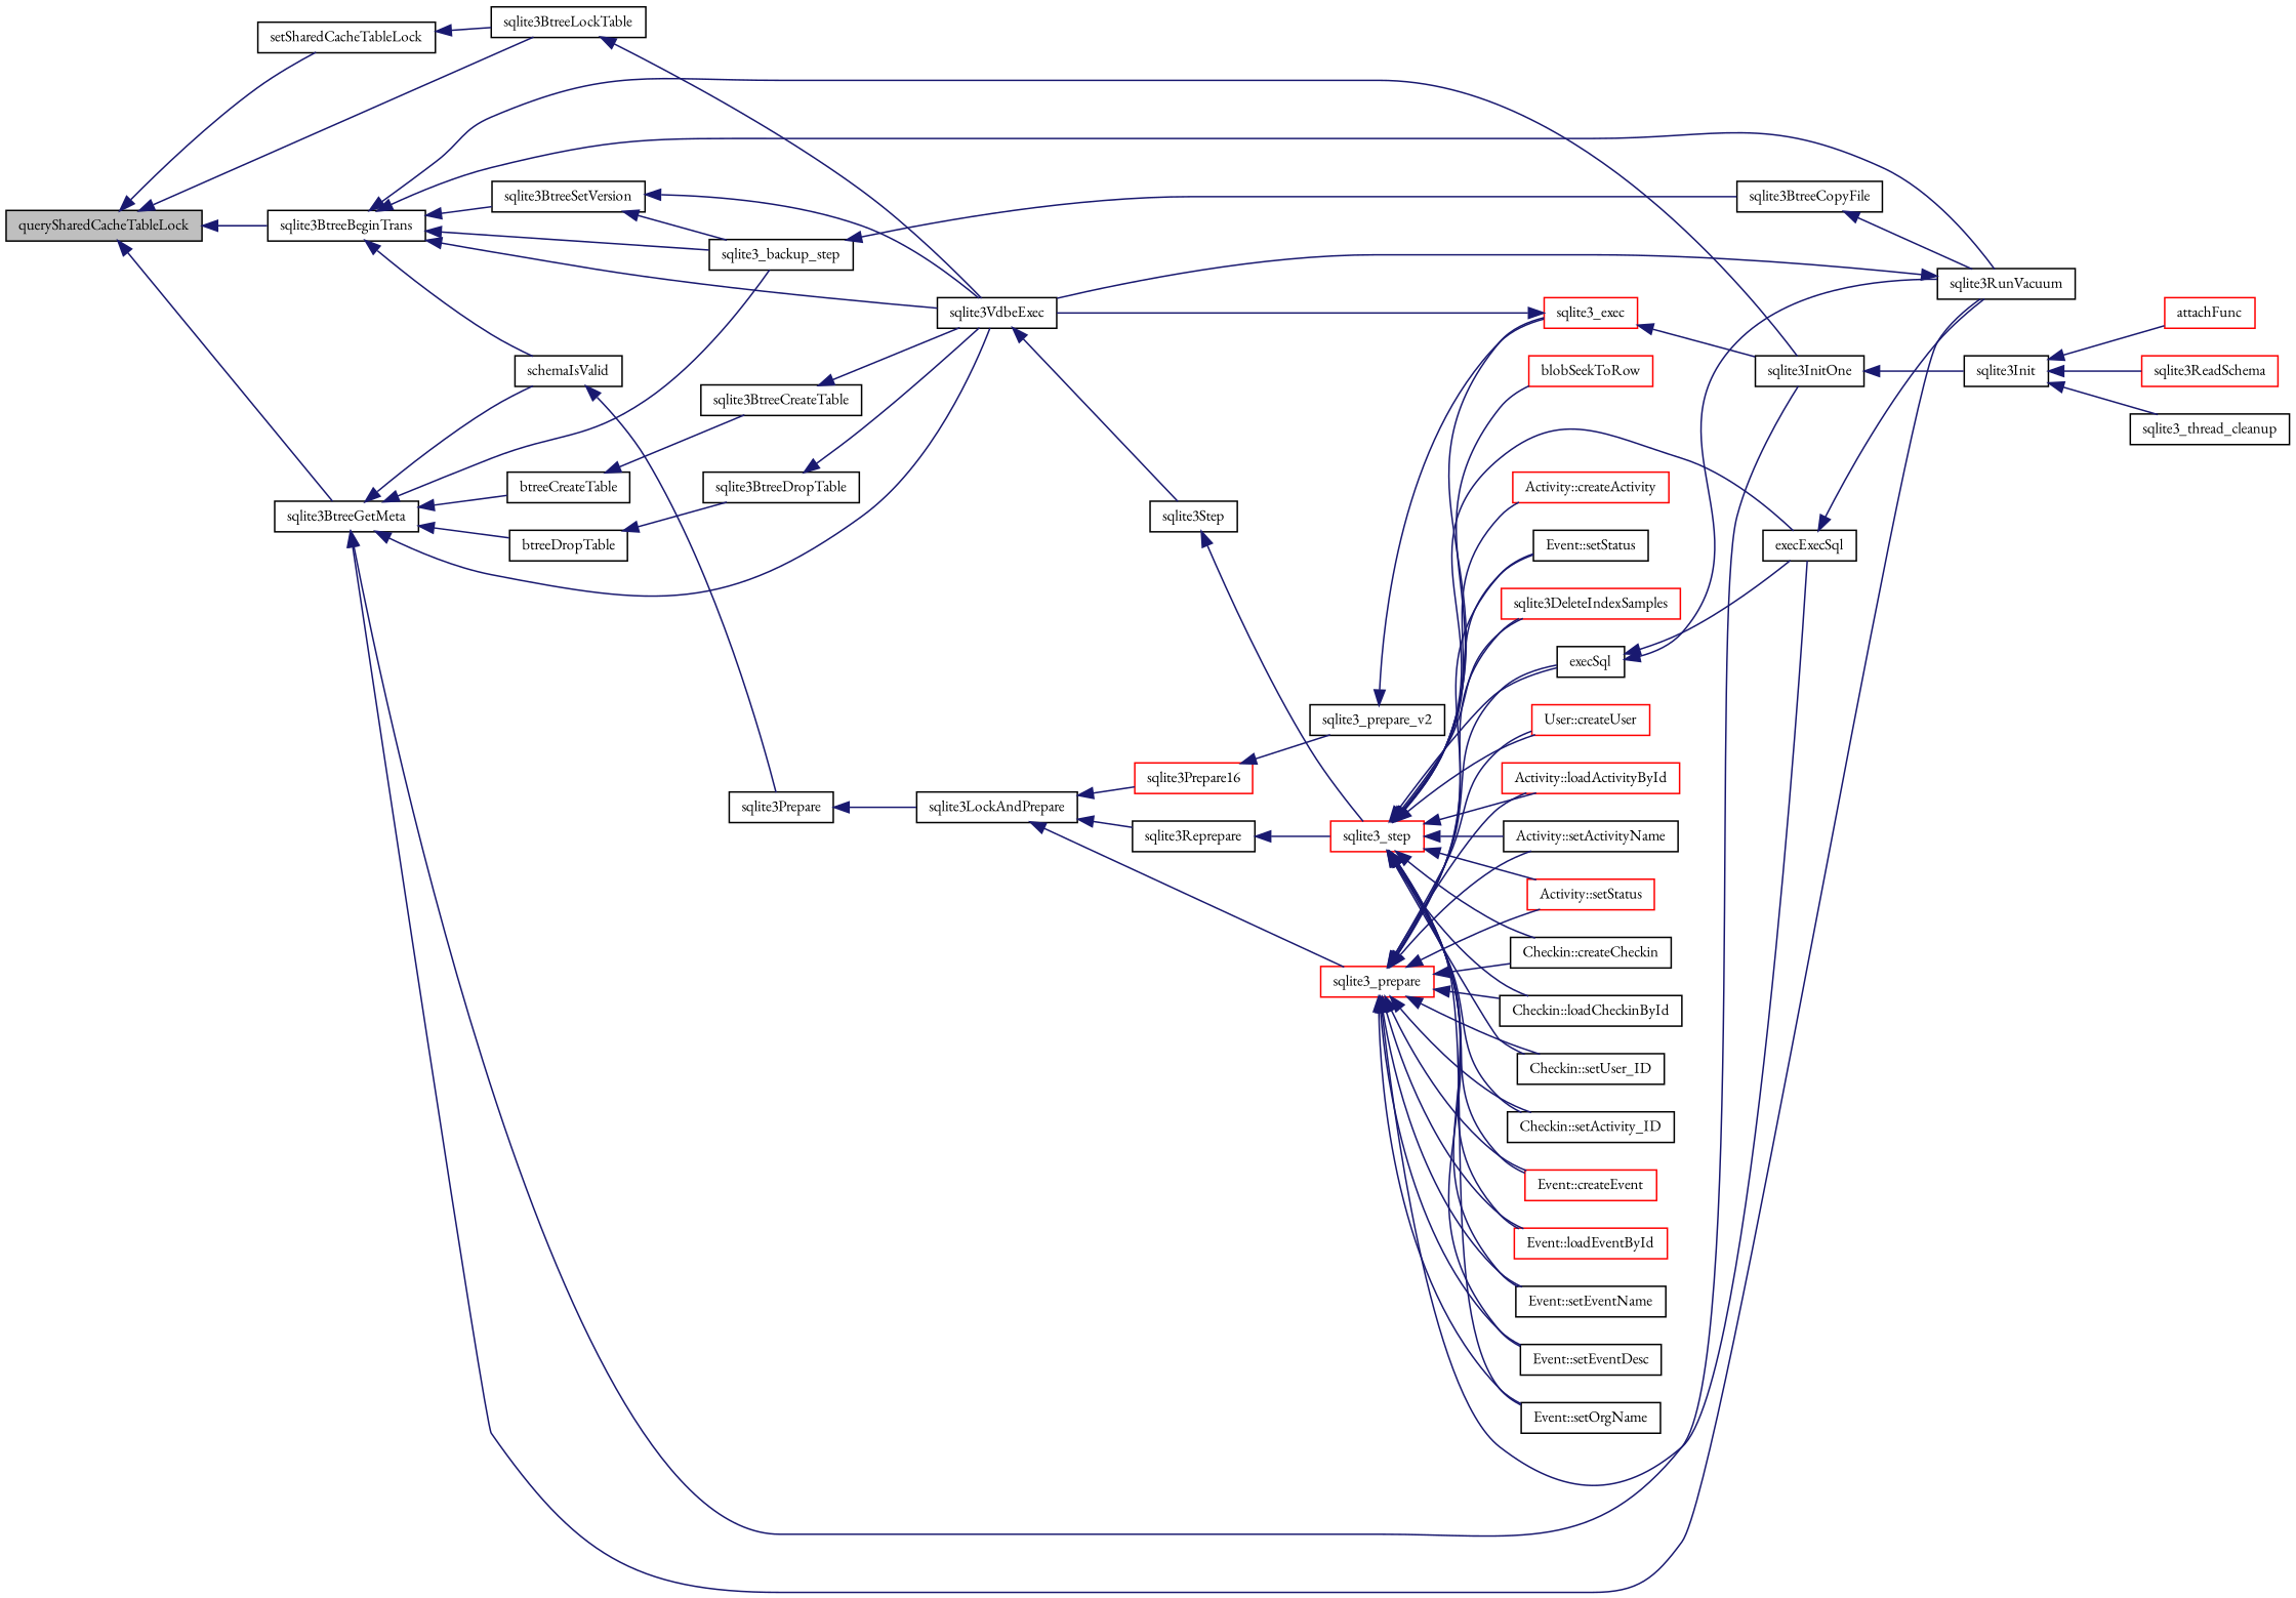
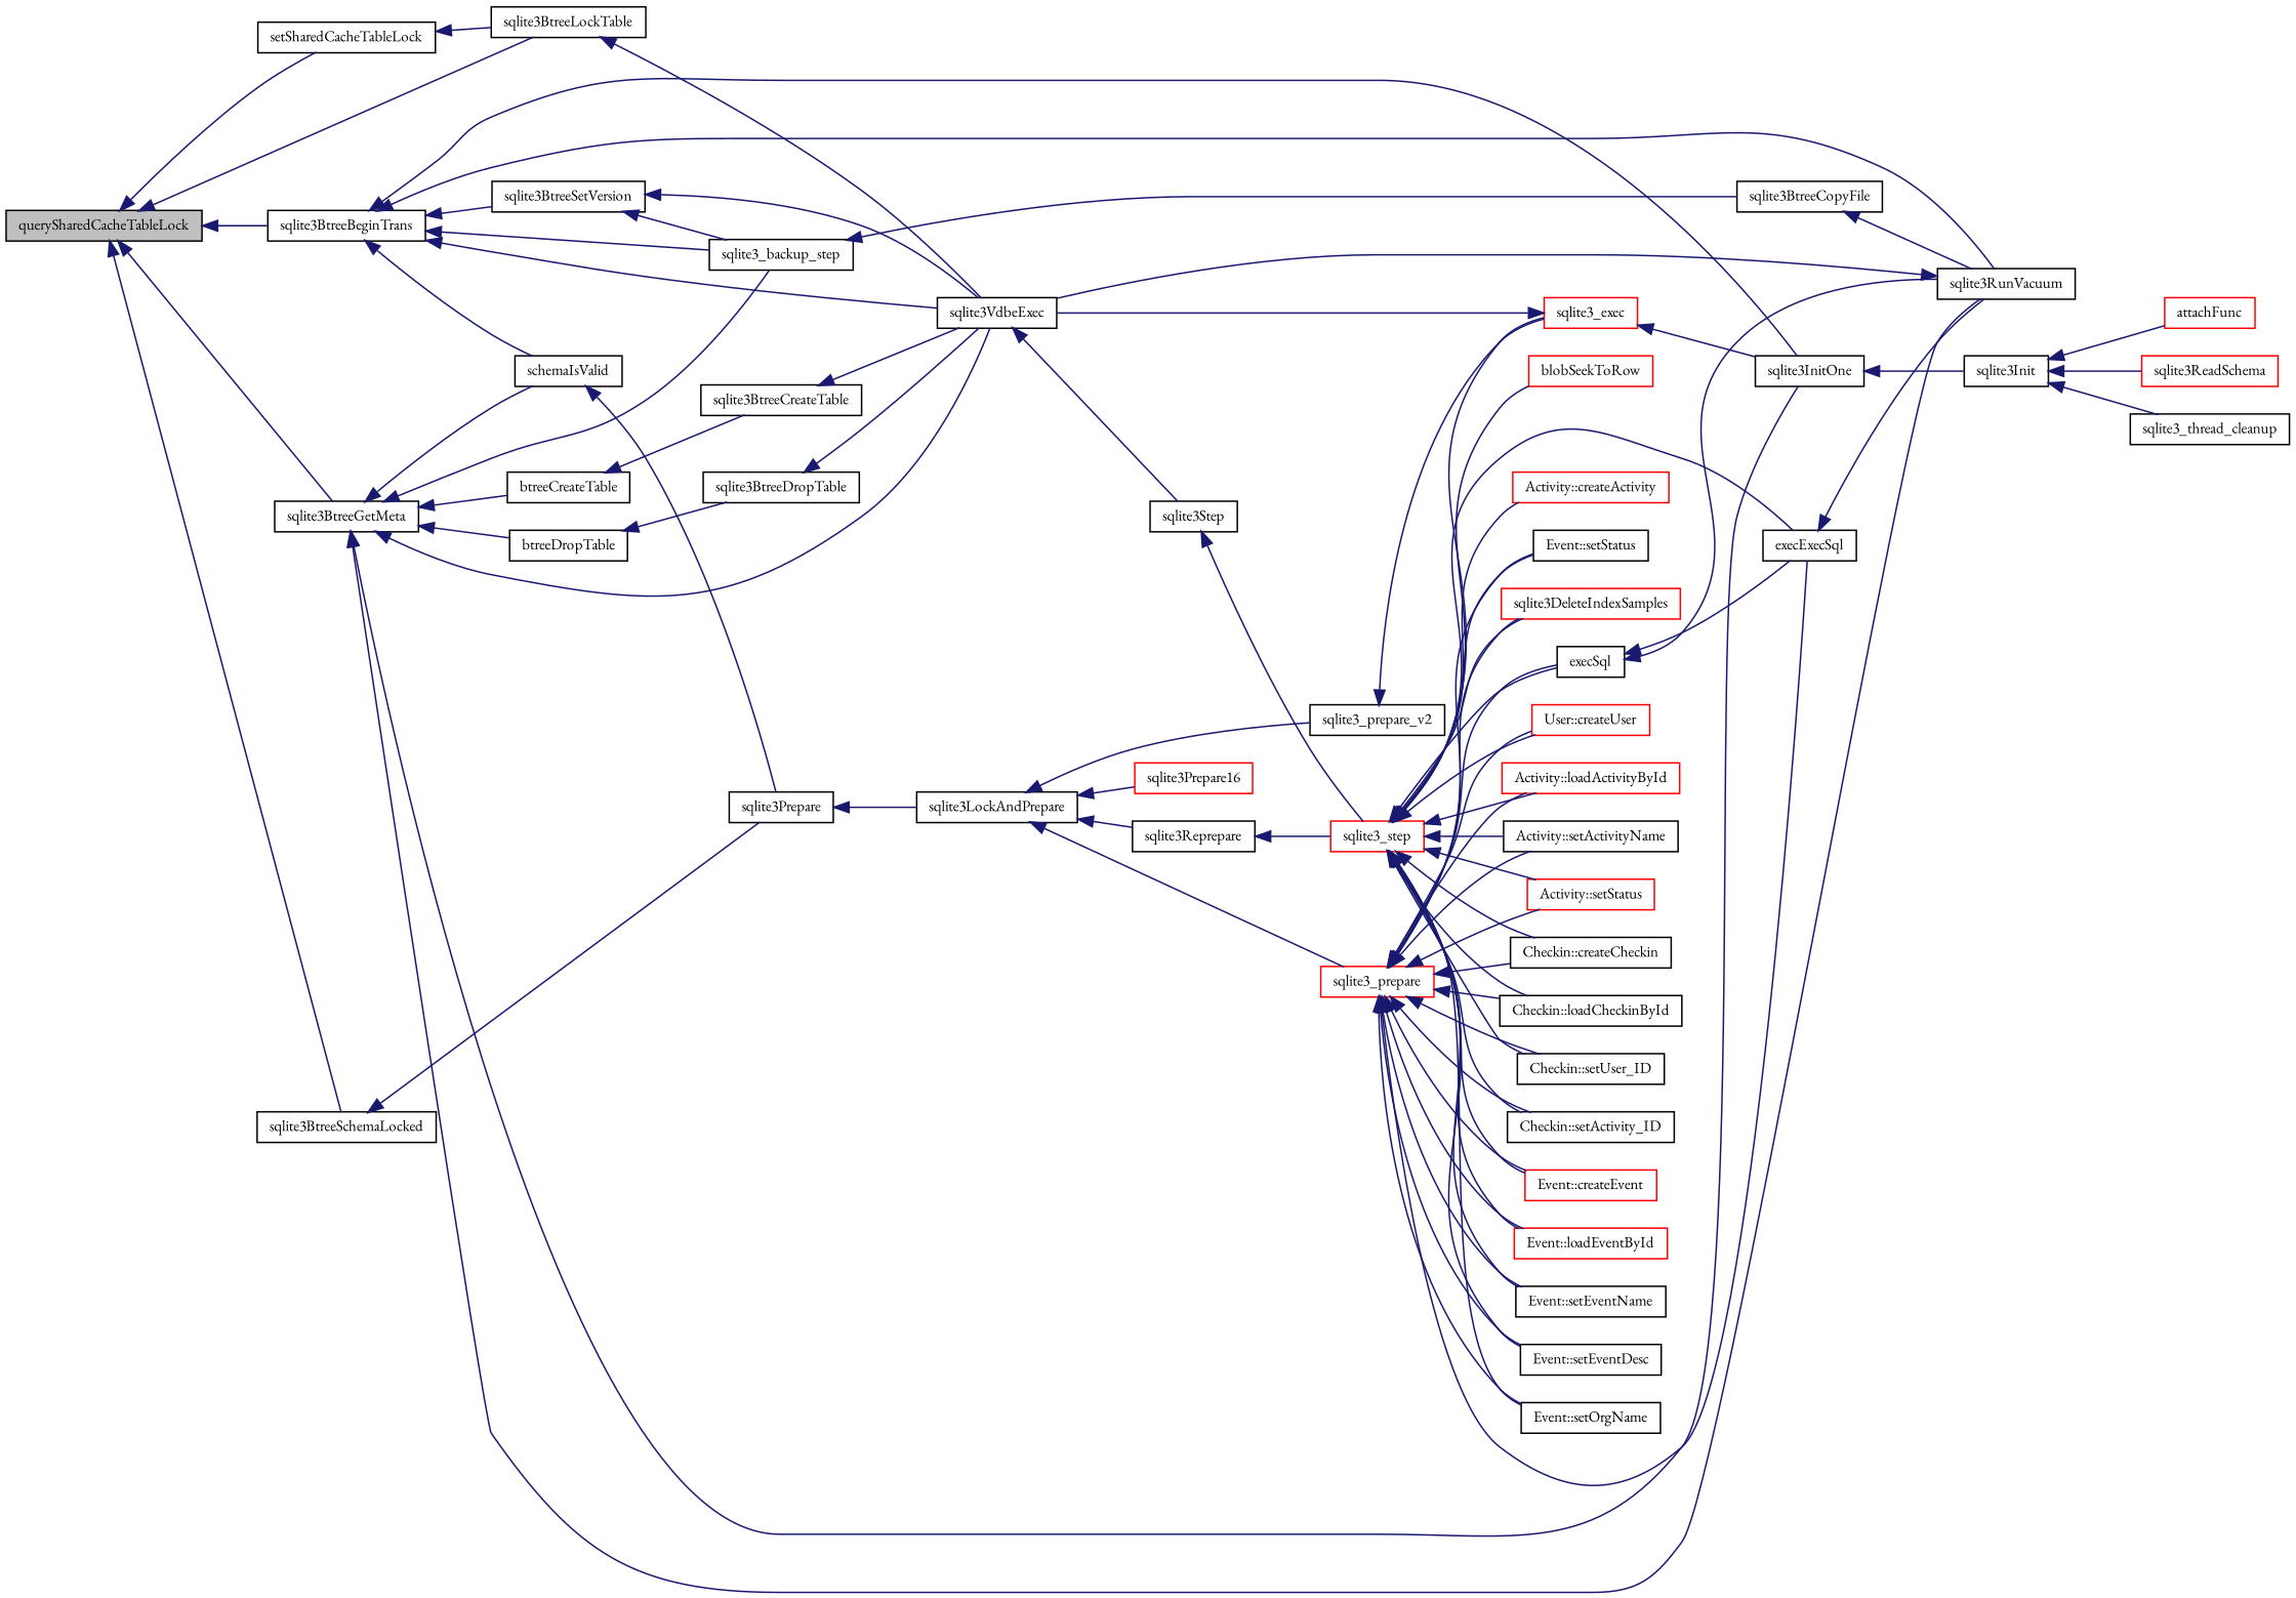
  digraph {
    fontname="EB Garamond"
    rankdir=LR
    node [color=black fillcolor=white fontname="EB Garamond" fontsize=10 shape=record style=filled]
    edge [color=midnightblue dir=back fontname="EB Garamond" fontsize=10 labelfontname=FreeSans labelfontsize=10 style=solid]
    n1 [fillcolor=grey75 fontcolor=black height=0.2 label=querySharedCacheTableLock width=0.4]
    n2 [height=0.2 label=setSharedCacheTableLock width=0.4]
    n3 [height=0.2 label=sqlite3BtreeLockTable width=0.4]
    n4 [height=0.2 label=sqlite3BtreeBeginTrans width=0.4]
    n5 [height=0.2 label=sqlite3BtreeGetMeta width=0.4]
+   n6 [height=0.2 label=sqlite3BtreeSchemaLocked width=0.4]
    n7 [height=0.2 label=sqlite3VdbeExec width=0.4]
    n8 [height=0.2 label=sqlite3InitOne width=0.4]
    n9 [height=0.2 label=sqlite3RunVacuum width=0.4]
    n10 [height=0.2 label=sqlite3BtreeSetVersion width=0.4]
    n11 [height=0.2 label=sqlite3_backup_step width=0.4]
    n12 [height=0.2 label=schemaIsValid width=0.4]
    n13 [height=0.2 label=btreeCreateTable width=0.4]
    n14 [height=0.2 label=btreeDropTable width=0.4]
    n15 [height=0.2 label=sqlite3Prepare width=0.4]
    n16 [height=0.2 label=sqlite3Step width=0.4]
    n17 [color=red height=0.2 label=sqlite3_step width=0.4]
    n18 [color=red height=0.2 label="Activity::createActivity" width=0.4]
    n19 [color=red height=0.2 label="Activity::loadActivityById" width=0.4]
    n20 [height=0.2 label="Activity::setActivityName" width=0.4]
    n21 [color=red height=0.2 label="Activity::setStatus" width=0.4]
    n22 [height=0.2 label="Checkin::createCheckin" width=0.4]
    n23 [height=0.2 label="Checkin::loadCheckinById" width=0.4]
    n24 [height=0.2 label="Checkin::setUser_ID" width=0.4]
    n25 [height=0.2 label="Checkin::setActivity_ID" width=0.4]
    n26 [color=red height=0.2 label="Event::createEvent" width=0.4]
    n27 [color=red height=0.2 label="Event::loadEventById" width=0.4]
    n28 [height=0.2 label="Event::setEventName" width=0.4]
    n29 [height=0.2 label="Event::setEventDesc" width=0.4]
    n30 [height=0.2 label="Event::setOrgName" width=0.4]
    n31 [height=0.2 label="Event::setStatus" width=0.4]
    n32 [color=red height=0.2 label=blobSeekToRow width=0.4]
    n33 [color=red height=0.2 label=sqlite3DeleteIndexSamples width=0.4]
    n34 [color=red height=0.2 label=sqlite3_exec width=0.4]
    n35 [height=0.2 label=execSql width=0.4]
    n36 [height=0.2 label=execExecSql width=0.4]
    n37 [color=red height=0.2 label="User::createUser" width=0.4]
    n38 [height=0.2 label=sqlite3Init width=0.4]
    n39 [color=red height=0.2 label=attachFunc width=0.4]
    n40 [color=red height=0.2 label=sqlite3ReadSchema width=0.4]
    n41 [height=0.2 label=sqlite3_thread_cleanup width=0.4]
    n42 [height=0.2 label=sqlite3BtreeCopyFile width=0.4]
    n43 [height=0.2 label=sqlite3LockAndPrepare width=0.4]
    n44 [height=0.2 label=sqlite3Reprepare width=0.4]
    n45 [color=red height=0.2 label=sqlite3_prepare width=0.4]
    n46 [height=0.2 label=sqlite3_prepare_v2 width=0.4]
    n47 [color=red height=0.2 label=sqlite3Prepare16 width=0.4]
    n48 [height=0.2 label=sqlite3BtreeCreateTable width=0.4]
    n49 [height=0.2 label=sqlite3BtreeDropTable width=0.4]
    n1 -> n2
    n1 -> n3
    n1 -> n4
    n1 -> n5
+   n1 -> n6
    n2 -> n3
    n3 -> n7
    n4 -> n7
    n4 -> n8
    n4 -> n9
    n4 -> n10
    n4 -> n11
    n4 -> n12
    n5 -> n7
    n5 -> n8
    n5 -> n9
    n5 -> n11
    n5 -> n12
    n5 -> n13
    n5 -> n14
+   n6 -> n15
    n7 -> n16
    n8 -> n38
    n9 -> n7
    n10 -> n7
    n10 -> n11
    n11 -> n42
    n12 -> n15
    n13 -> n48
    n14 -> n49
    n15 -> n43
    n16 -> n17
    n17 -> n18
    n17 -> n19
    n17 -> n20
    n17 -> n21
    n17 -> n22
    n17 -> n23
    n17 -> n24
    n17 -> n25
    n17 -> n26
    n17 -> n27
    n17 -> n28
    n17 -> n29
    n17 -> n30
    n17 -> n31
    n17 -> n32
    n17 -> n33
    n17 -> n34
    n17 -> n35
    n17 -> n36
    n17 -> n37
    n34 -> n7
    n34 -> n8
    n35 -> n9
    n35 -> n36
    n36 -> n9
    n38 -> n39
    n38 -> n40
    n38 -> n41
    n42 -> n9
    n43 -> n44
    n43 -> n45
-   n47 -> n46
+   n43 -> n46
    n43 -> n47
    n44 -> n17
    n45 -> n19
    n45 -> n20
    n45 -> n21
    n45 -> n22
    n45 -> n23
    n45 -> n24
    n45 -> n25
    n45 -> n26
    n45 -> n27
    n45 -> n28
    n45 -> n29
    n45 -> n30
    n45 -> n31
    n45 -> n33
    n45 -> n35
    n45 -> n36
    n45 -> n37
    n46 -> n34
    n48 -> n7
    n49 -> n7
  }
